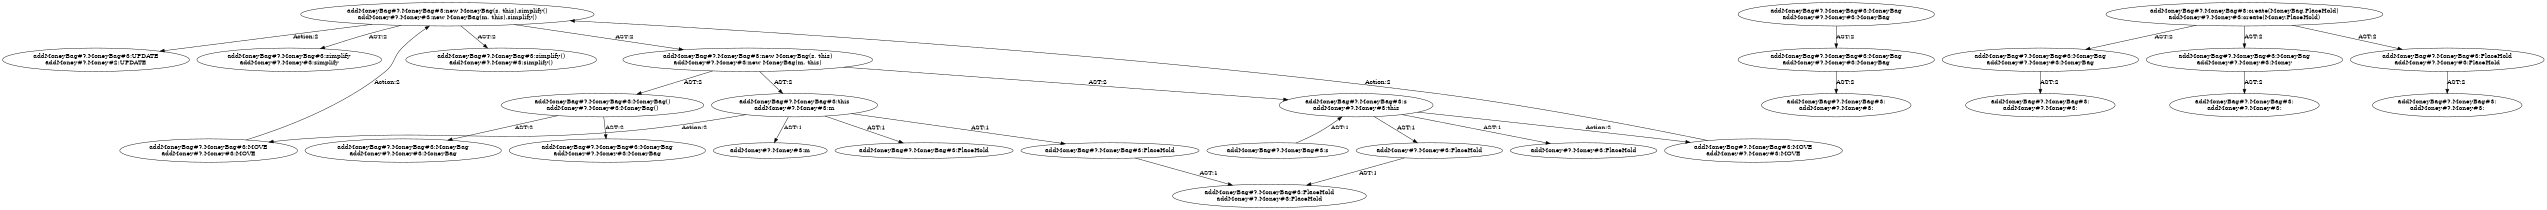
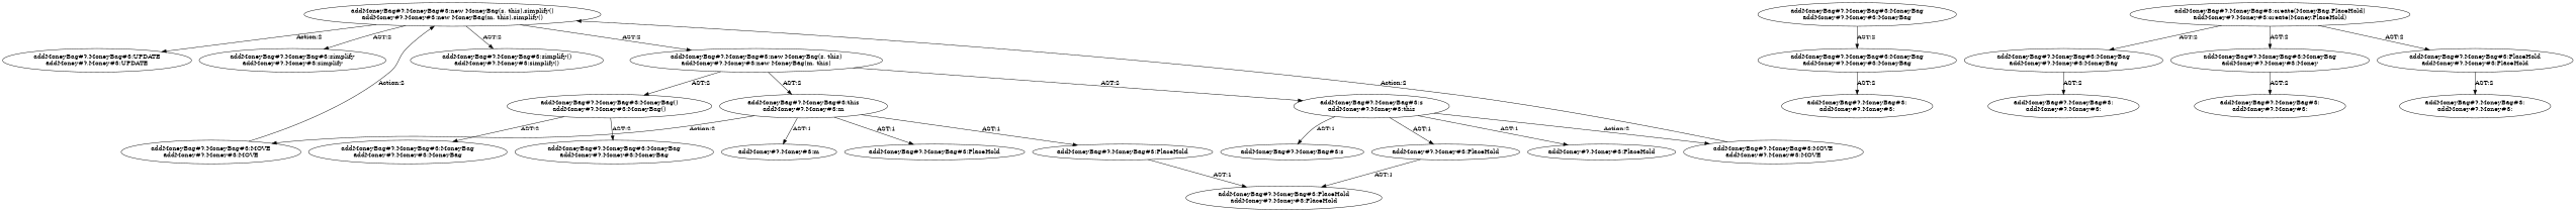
  digraph {
    node [shape=ellipse]
-   n1 [label="addMoneyBag#?,MoneyBag#3:UPDATE\naddMoney#?,Money#2:UPDATE"]
+   n1 [label="addMoneyBag#?,MoneyBag#3:UPDATE\naddMoney#?,Money#3:UPDATE"]
    n2 [label="addMoneyBag#?,MoneyBag#3:new MoneyBag(s, this).simplify()\naddMoney#?,Money#3:new MoneyBag(m, this).simplify()"]
    n3 [label="addMoneyBag#?,MoneyBag#3:simplify\naddMoney#?,Money#3:simplify"]
    n4 [label="addMoneyBag#?,MoneyBag#3:new MoneyBag(s, this)\naddMoney#?,Money#3:new MoneyBag(m, this)"]
    n5 [label="addMoneyBag#?,MoneyBag#3:simplify()\naddMoney#?,Money#3:simplify()"]
    n6 [label="addMoneyBag#?,MoneyBag#3:MoneyBag()\naddMoney#?,Money#3:MoneyBag()"]
    n7 [label="addMoneyBag#?,MoneyBag#3:s\naddMoney#?,Money#3:this"]
    n8 [label="addMoneyBag#?,MoneyBag#3:this\naddMoney#?,Money#3:m"]
    n9 [label="addMoneyBag#?,MoneyBag#3:MoneyBag\naddMoney#?,Money#3:MoneyBag"]
    n10 [label="addMoneyBag#?,MoneyBag#3:MoneyBag\naddMoney#?,Money#3:MoneyBag"]
    n11 [label="addMoneyBag#?,MoneyBag#3:s"]
    n12 [label="addMoneyBag#?,MoneyBag#3:MOVE\naddMoney#?,Money#3:MOVE"]
    n13 [label="addMoney#?,Money#3:PlaceHold"]
    n14 [label="addMoney#?,Money#3:PlaceHold"]
    n15 [label="addMoneyBag#?,MoneyBag#3:PlaceHold"]
    n16 [label="addMoneyBag#?,MoneyBag#3:PlaceHold"]
    n17 [label="addMoneyBag#?,MoneyBag#3:MOVE\naddMoney#?,Money#3:MOVE"]
    n18 [label="addMoney#?,Money#3:m"]
    n19 [label="addMoneyBag#?,MoneyBag#3:PlaceHold\naddMoney#?,Money#3:PlaceHold"]
    n20 [label="addMoneyBag#?,MoneyBag#3:MoneyBag\naddMoney#?,Money#3:MoneyBag"]
    n21 [label="addMoneyBag#?,MoneyBag#3:MoneyBag\naddMoney#?,Money#3:MoneyBag"]
    n22 [label="addMoneyBag#?,MoneyBag#3:\naddMoney#?,Money#3:"]
    n23 [label="addMoneyBag#?,MoneyBag#3:create(MoneyBag,PlaceHold)\naddMoney#?,Money#3:create(Money,PlaceHold)"]
    n24 [label="addMoneyBag#?,MoneyBag#3:MoneyBag\naddMoney#?,Money#3:MoneyBag"]
    n25 [label="addMoneyBag#?,MoneyBag#3:MoneyBag\naddMoney#?,Money#3:Money"]
    n26 [label="addMoneyBag#?,MoneyBag#3:PlaceHold\naddMoney#?,Money#3:PlaceHold"]
    n27 [label="addMoneyBag#?,MoneyBag#3:\naddMoney#?,Money#3:"]
    n28 [label="addMoneyBag#?,MoneyBag#3:\naddMoney#?,Money#3:"]
    n29 [label="addMoneyBag#?,MoneyBag#3:\naddMoney#?,Money#3:"]
    n2 -> n1 [label="Action:2"]
    n2 -> n3 [label="AST:2"]
    n2 -> n4 [label="AST:2"]
    n2 -> n5 [label="AST:2"]
    n4 -> n6 [label="AST:2"]
    n4 -> n7 [label="AST:2"]
    n4 -> n8 [label="AST:2"]
    n6 -> n9 [label="AST:2"]
    n6 -> n10 [label="AST:2"]
-   n11 -> n7 [label="AST:1"]
+   n7 -> n11 [label="AST:1"]
    n7 -> n12 [label="Action:2"]
    n7 -> n13 [label="AST:1"]
    n7 -> n14 [label="AST:1"]
    n8 -> n15 [label="AST:1"]
    n8 -> n16 [label="AST:1"]
    n8 -> n17 [label="Action:2"]
    n8 -> n18 [label="AST:1"]
    n12 -> n2 [label="Action:2"]
    n13 -> n19 [label="AST:1"]
    n16 -> n19 [label="AST:1"]
    n17 -> n2 [label="Action:2"]
    n20 -> n21 [label="AST:2"]
    n21 -> n22 [label="AST:2"]
    n23 -> n24 [label="AST:2"]
    n23 -> n25 [label="AST:2"]
    n23 -> n26 [label="AST:2"]
    n24 -> n27 [label="AST:2"]
    n25 -> n28 [label="AST:2"]
    n26 -> n29 [label="AST:2"]
  }
